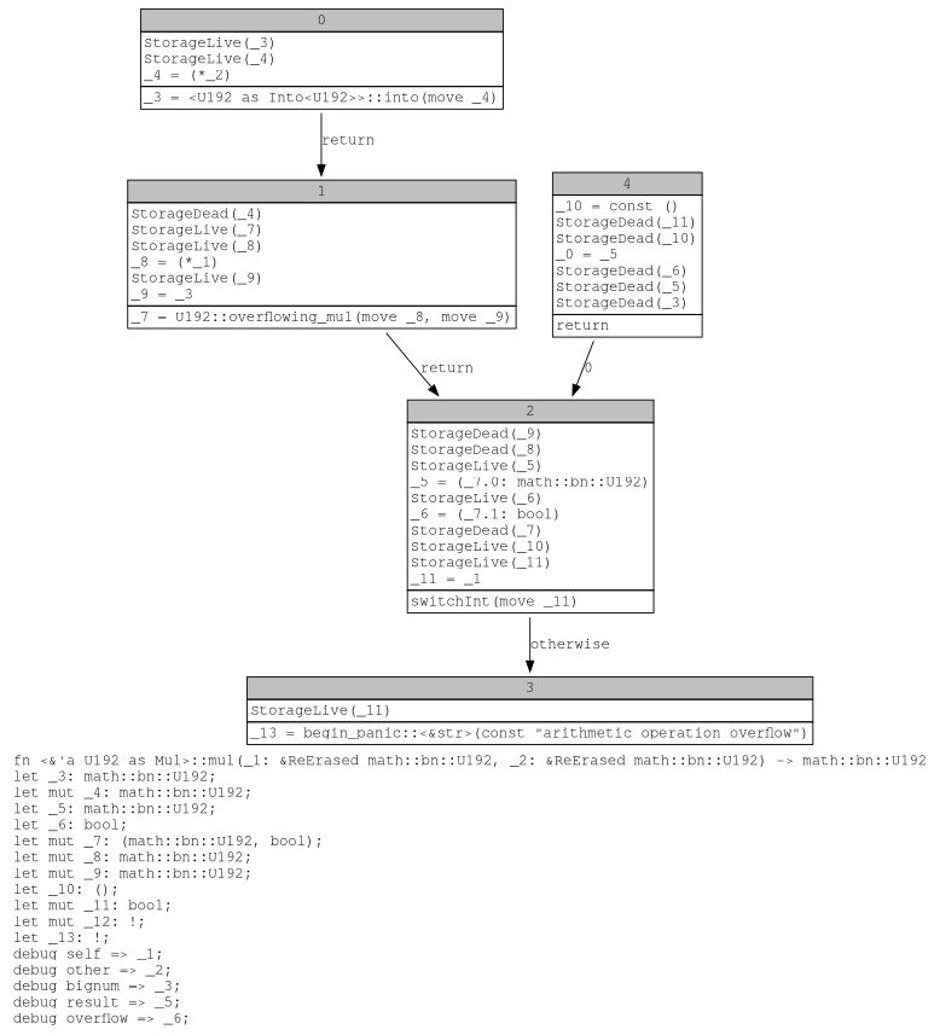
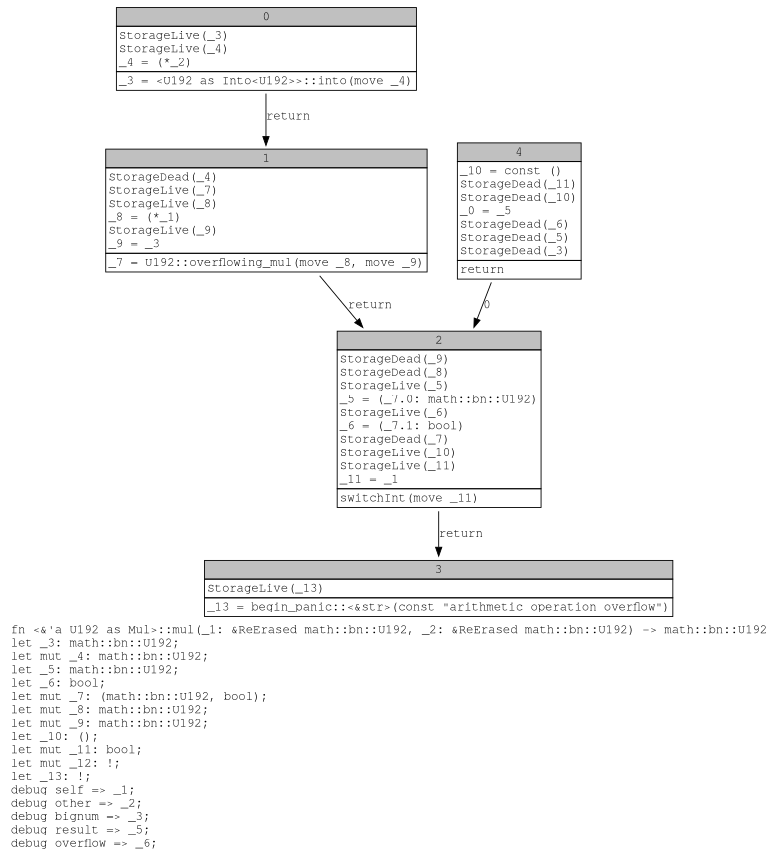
  digraph {
    fontname="Courier, monospace"
    label=<fn &lt;&amp;'a U192 as Mul&gt;::mul(_1: &amp;ReErased math::bn::U192, _2: &amp;ReErased math::bn::U192) -&gt; math::bn::U192<br align="left"/>let _3: math::bn::U192;<br align="left"/>let mut _4: math::bn::U192;<br align="left"/>let _5: math::bn::U192;<br align="left"/>let _6: bool;<br align="left"/>let mut _7: (math::bn::U192, bool);<br align="left"/>let mut _8: math::bn::U192;<br align="left"/>let mut _9: math::bn::U192;<br align="left"/>let _10: ();<br align="left"/>let mut _11: bool;<br align="left"/>let mut _12: !;<br align="left"/>let _13: !;<br align="left"/>debug self =&gt; _1;<br align="left"/>debug other =&gt; _2;<br align="left"/>debug bignum =&gt; _3;<br align="left"/>debug result =&gt; _5;<br align="left"/>debug overflow =&gt; _6;<br align="left"/>>
    node [fontname="Courier, monospace" shape=none]
    edge [fontname="Courier, monospace"]
    n1 [label=<<table border="0" cellborder="1" cellspacing="0"><tr><td bgcolor="gray" align="center" colspan="1">0</td></tr><tr><td align="left" balign="left">StorageLive(_3)<br/>StorageLive(_4)<br/>_4 = (*_2)<br/></td></tr><tr><td align="left">_3 = &lt;U192 as Into&lt;U192&gt;&gt;::into(move _4)</td></tr></table>>]
    n2 [label=<<table border="0" cellborder="1" cellspacing="0"><tr><td bgcolor="gray" align="center" colspan="1">1</td></tr><tr><td align="left" balign="left">StorageDead(_4)<br/>StorageLive(_7)<br/>StorageLive(_8)<br/>_8 = (*_1)<br/>StorageLive(_9)<br/>_9 = _3<br/></td></tr><tr><td align="left">_7 = U192::overflowing_mul(move _8, move _9)</td></tr></table>>]
    n3 [label=<<table border="0" cellborder="1" cellspacing="0"><tr><td bgcolor="gray" align="center" colspan="1">2</td></tr><tr><td align="left" balign="left">StorageDead(_9)<br/>StorageDead(_8)<br/>StorageLive(_5)<br/>_5 = (_7.0: math::bn::U192)<br/>StorageLive(_6)<br/>_6 = (_7.1: bool)<br/>StorageDead(_7)<br/>StorageLive(_10)<br/>StorageLive(_11)<br/>_11 = _1<br/></td></tr><tr><td align="left">switchInt(move _11)</td></tr></table>>]
-   n4 [label=<<table border="0" cellborder="1" cellspacing="0"><tr><td bgcolor="gray" align="center" colspan="1">3</td></tr><tr><td align="left" balign="left">StorageLive(_11)<br/></td></tr><tr><td align="left">_13 = begin_panic::&lt;&amp;str&gt;(const &quot;arithmetic operation overflow&quot;)</td></tr></table>>]
+   n4 [label=<<table border="0" cellborder="1" cellspacing="0"><tr><td bgcolor="gray" align="center" colspan="1">3</td></tr><tr><td align="left" balign="left">StorageLive(_13)<br/></td></tr><tr><td align="left">_13 = begin_panic::&lt;&amp;str&gt;(const &quot;arithmetic operation overflow&quot;)</td></tr></table>>]
    n5 [label=<<table border="0" cellborder="1" cellspacing="0"><tr><td bgcolor="gray" align="center" colspan="1">4</td></tr><tr><td align="left" balign="left">_10 = const ()<br/>StorageDead(_11)<br/>StorageDead(_10)<br/>_0 = _5<br/>StorageDead(_6)<br/>StorageDead(_5)<br/>StorageDead(_3)<br/></td></tr><tr><td align="left">return</td></tr></table>>]
    n1 -> n2 [label=return]
    n2 -> n3 [label=return]
-   n3 -> n4 [label=otherwise]
+   n3 -> n4 [label=return]
    n5 -> n3 [label=0]
  }
